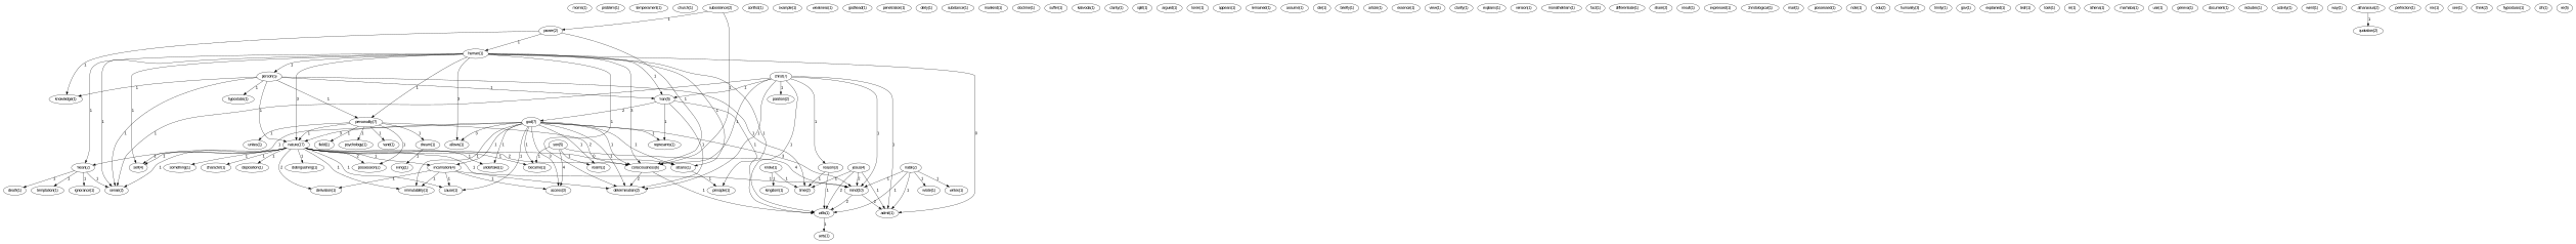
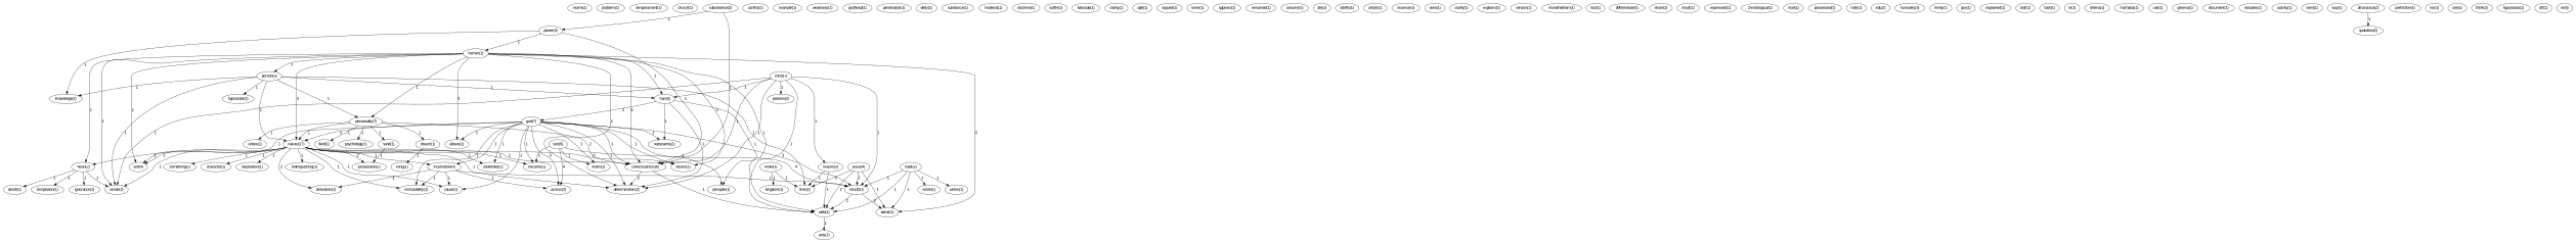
  digraph {
    fontname="Liberation Sans"
    node [fontname="Liberation Sans"]
    edge [fontname="Liberation Sans"]
    n1 [label="morris(1)"]
    n2 [label="problem(1)"]
    n3 [label="temperament(1)"]
    n4 [label="church(1)"]
    n5 [label="subsistence(2)"]
    n6 [label="power(2)"]
    n7 [label="consciousness(6)"]
    n8 [label="human(1)"]
    n9 [label="knowledge(1)"]
    n10 [label="determination(2)"]
    n11 [label="wills(1)"]
    n12 [label="person(5)"]
    n13 [label="personality(7)"]
    n14 [label="nature(17)"]
    n15 [label="self(4)"]
    n16 [label="mean(2)"]
    n17 [label="attains(1)"]
    n18 [label="allows(1)"]
    n19 [label="sense(2)"]
    n20 [label="man(5)"]
    n21 [label="admit(1)"]
    n22 [label="acts(1)"]
    n23 [label="conflict(1)"]
    n24 [label="example(1)"]
    n25 [label="weakness(1)"]
    n26 [label="hypostatis(1)"]
    n27 [label="time(2)"]
    n28 [label="possession(2)"]
    n29 [label="psychology(1)"]
    n30 [label="hand(1)"]
    n31 [label="unites(1)"]
    n32 [label="dream(1)"]
    n33 [label="field(1)"]
    n34 [label="incarnation(4)"]
    n35 [label="cause(1)"]
    n36 [label="became(1)"]
    n37 [label="immutability(1)"]
    n38 [label="undertake(1)"]
    n39 [label="something(1)"]
    n40 [label="character(1)"]
    n41 [label="derivation(1)"]
    n42 [label="disposition(1)"]
    n43 [label="distinguishing(1)"]
    n44 [label="temptation(1)"]
    n45 [label="death(1)"]
    n46 [label="ignorance(1)"]
    n47 [label="principle(1)"]
    n48 [label="represents(1)"]
    n49 [label="god(7)"]
    n50 [label="godhead(1)"]
    n51 [label="penetration(1)"]
    n52 [label="deity(1)"]
    n53 [label="substance(1)"]
    n54 [label="mankind(1)"]
    n55 [label="doctrine(1)"]
    n56 [label="suffer(1)"]
    n57 [label="kalivoda(1)"]
    n58 [label="clarity(1)"]
    n59 [label="split(1)"]
    n60 [label="living(1)"]
    n61 [label="access(3)"]
    n62 [label="mind(10)"]
    n63 [label="argued(1)"]
    n64 [label="loren(1)"]
    n65 [label="appears(1)"]
    n66 [label="remained(1)"]
    n67 [label="assume(1)"]
    n68 [label="die(1)"]
    n69 [label="realm(2)"]
    n70 [label="briefly(1)"]
    n71 [label="article(1)"]
    n72 [label="essence(1)"]
    n73 [label="view(1)"]
    n74 [label="clarify(1)"]
    n75 [label="explains(1)"]
    n76 [label="version(1)"]
    n77 [label="monothelitism(1)"]
    n78 [label="fact(1)"]
    n79 [label="know(1)"]
    n80 [label="kingdom(1)"]
    n81 [label="differentiate(1)"]
    n82 [label="share(2)"]
    n83 [label="result(1)"]
    n84 [label="christ(7)"]
    n85 [label="position(2)"]
    n86 [label="reason(3)"]
    n87 [label="expressed(1)"]
    n88 [label="christological(1)"]
    n89 [label="mail(1)"]
    n90 [label="possessed(1)"]
    n91 [label="note(1)"]
    n92 [label="edu(2)"]
    n93 [label="humanity(3)"]
    n94 [label="son(5)"]
    n95 [label="trinity(1)"]
    n96 [label="gov(1)"]
    n97 [label="explained(1)"]
    n98 [label="tedr(1)"]
    n99 [label="took(1)"]
    n100 [label="re(1)"]
    n101 [label="athena(1)"]
    n102 [label="marhaba(1)"]
    n103 [label="use(1)"]
    n104 [label="geneva(1)"]
    n105 [label="document(1)"]
    n106 [label="jesus(4)"]
    n107 [label="nabil(2)"]
    n108 [label="wrote(1)"]
    n109 [label="writes(1)"]
    n110 [label="includes(1)"]
    n111 [label="activity(1)"]
    n112 [label="went(1)"]
    n113 [label="way(1)"]
    n114 [label="athanasius(2)"]
    n115 [label="quotation(2)"]
    n116 [label="perfection(1)"]
    n117 [label="rex(1)"]
    n118 [label="see(1)"]
    n119 [label="think(2)"]
    n120 [label="hypostasis(1)"]
    n121 [label="clh(1)"]
    n122 [label="ve(5)"]
    n5 -> n6 [label=1]
    n5 -> n7 [label=1]
    n6 -> n7 [label=1]
    n6 -> n8 [label=1]
    n6 -> n9 [label=1]
    n7 -> n10 [label=2]
    n7 -> n11 [label=1]
    n8 -> n7 [label=3]
    n8 -> n10 [label=1]
    n8 -> n11 [label=1]
    n8 -> n12 [label=1]
    n8 -> n13 [label=1]
    n8 -> n14 [label=3]
    n8 -> n15 [label=1]
    n8 -> n16 [label=1]
    n8 -> n17 [label=1]
    n8 -> n18 [label=3]
    n8 -> n19 [label=1]
    n8 -> n20 [label=1]
    n8 -> n21 [label=0]
    n11 -> n22 [label=1]
    n12 -> n9 [label=1]
    n12 -> n13 [label=1]
    n12 -> n14 [label=1]
    n12 -> n19 [label=1]
    n12 -> n20 [label=1]
    n12 -> n26 [label=1]
    n12 -> n27 [label=1]
    n13 -> n7 [label=2]
    n13 -> n14 [label=1]
-   n13 -> n28 [label=1]
+   n30 -> n28 [label=1]
    n13 -> n29 [label=1]
    n13 -> n30 [label=1]
    n13 -> n31 [label=1]
    n13 -> n32 [label=1]
    n13 -> n33 [label=1]
    n14 -> n7 [label=2]
    n14 -> n10 [label=1]
    n14 -> n15 [label=1]
    n14 -> n16 [label=1]
    n14 -> n17 [label=0]
    n14 -> n19 [label=1]
    n14 -> n28 [label=2]
    n14 -> n34 [label=1]
    n14 -> n35 [label=1]
    n14 -> n36 [label=1]
    n14 -> n37 [label=1]
    n14 -> n38 [label=1]
    n14 -> n39 [label=1]
    n14 -> n40 [label=1]
    n14 -> n41 [label=2]
    n14 -> n42 [label=1]
    n14 -> n43 [label=1]
    n16 -> n19 [label=1]
    n16 -> n44 [label=1]
    n16 -> n45 [label=1]
    n16 -> n46 [label=1]
    n20 -> n10 [label=1]
    n20 -> n47 [label=1]
    n20 -> n48 [label=1]
    n20 -> n49 [label=2]
    n32 -> n60 [label=1]
    n34 -> n35 [label=1]
    n34 -> n37 [label=1]
    n34 -> n41 [label=1]
    n34 -> n61 [label=1]
    n34 -> n62 [label=1]
    n49 -> n7 [label=1]
    n49 -> n10 [label=1]
    n49 -> n14 [label=3]
    n49 -> n15 [label=1]
    n49 -> n17 [label=1]
    n49 -> n18 [label=3]
    n49 -> n34 [label=1]
    n49 -> n35 [label=1]
    n49 -> n36 [label=1]
    n49 -> n37 [label=1]
    n49 -> n38 [label=1]
-   n17 -> n47 [label=1]
+   n49 -> n47 [label=1]
    n49 -> n48 [label=1]
    n49 -> n61 [label=3]
    n49 -> n62 [label=3]
    n49 -> n69 [label=1]
    n62 -> n11 [label=2]
    n62 -> n21 [label=2]
    n79 -> n27 [label=1]
    n79 -> n80 [label=1]
    n84 -> n7 [label=1]
    n84 -> n10 [label=1]
    n84 -> n11 [label=1]
    n84 -> n19 [label=1]
    n84 -> n20 [label=1]
-   n84 -> n21 [label=1]
    n84 -> n62 [label=1]
    n84 -> n85 [label=1]
    n84 -> n86 [label=1]
    n86 -> n11 [label=1]
    n86 -> n27 [label=1]
    n94 -> n36 [label=1]
    n94 -> n61 [label=4]
    n94 -> n62 [label=4]
    n94 -> n69 [label=1]
    n106 -> n11 [label=2]
    n106 -> n21 [label=1]
    n106 -> n27 [label=1]
    n106 -> n62 [label=2]
    n107 -> n11 [label=1]
    n107 -> n21 [label=1]
    n107 -> n62 [label=1]
    n107 -> n108 [label=1]
    n107 -> n109 [label=1]
    n114 -> n115 [label=1]
  }
